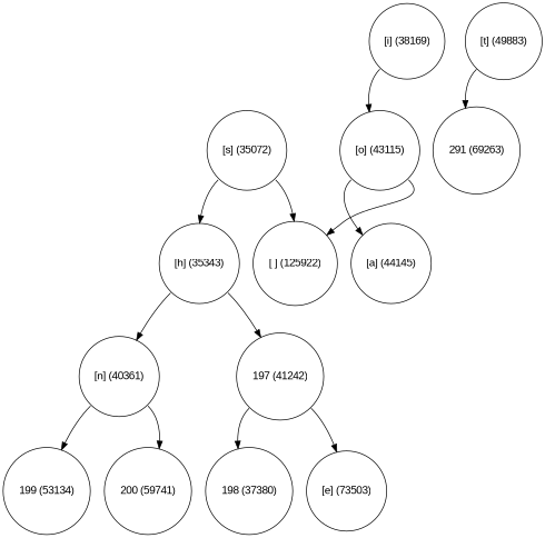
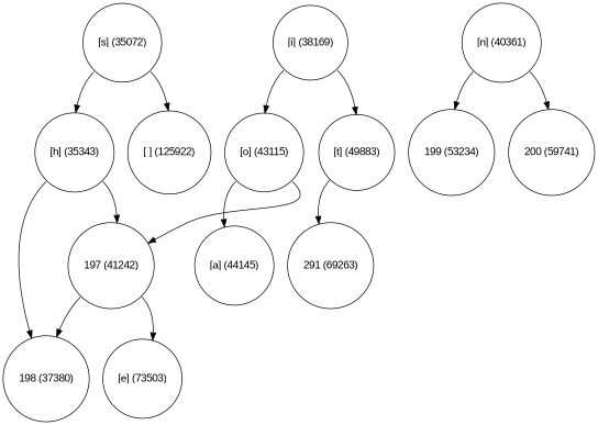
  digraph {
    node [fontname=Arial shape=circle]
    edge [tailport=sw]
    n1 [label="[s] (35072)" width=0.5]
    n2 [label="[h] (35343)" width=0.5]
    n3 [label="[ ] (125922)" width=0.5]
    n4 [label="[n] (40361)" width=0.5]
    n5 [label="197 (41242)" width=0.5]
    n6 [label="[i] (38169)" width=0.5]
    n7 [label="[o] (43115)" width=0.5]
    n8 [label="[t] (49883)" width=0.5]
-   n9 [label="199 (53134)" width=0.5]
+   n9 [label="199 (53234)" width=0.5]
    n10 [label="200 (59741)" width=0.5]
    n11 [label="198 (37380)" width=0.5]
    n12 [label="[e] (73503)" width=0.5]
    n13 [label="[a] (44145)" width=0.5]
    n14 [label="291 (69263)" width=0.5]
    n1 -> n2
    n1 -> n3 [tailport=se]
-   n2 -> n4
+   n2 -> n11
    n2 -> n5 [tailport=se]
    n4 -> n9
    n4 -> n10 [tailport=se]
    n5 -> n11
    n5 -> n12 [tailport=se]
    n6 -> n7
-   n7 -> n3 [tailport=se]
+   n6 -> n8 [tailport=se]
+   n7 -> n5 [tailport=se]
    n7 -> n13
    n8 -> n14
  }
